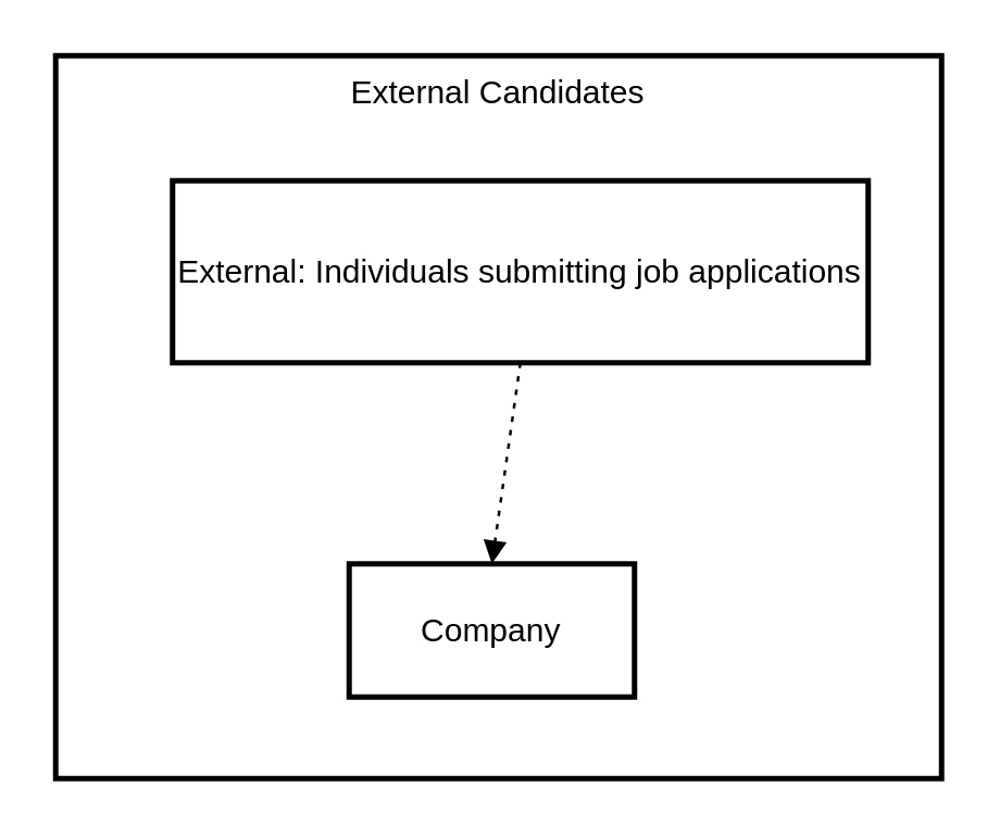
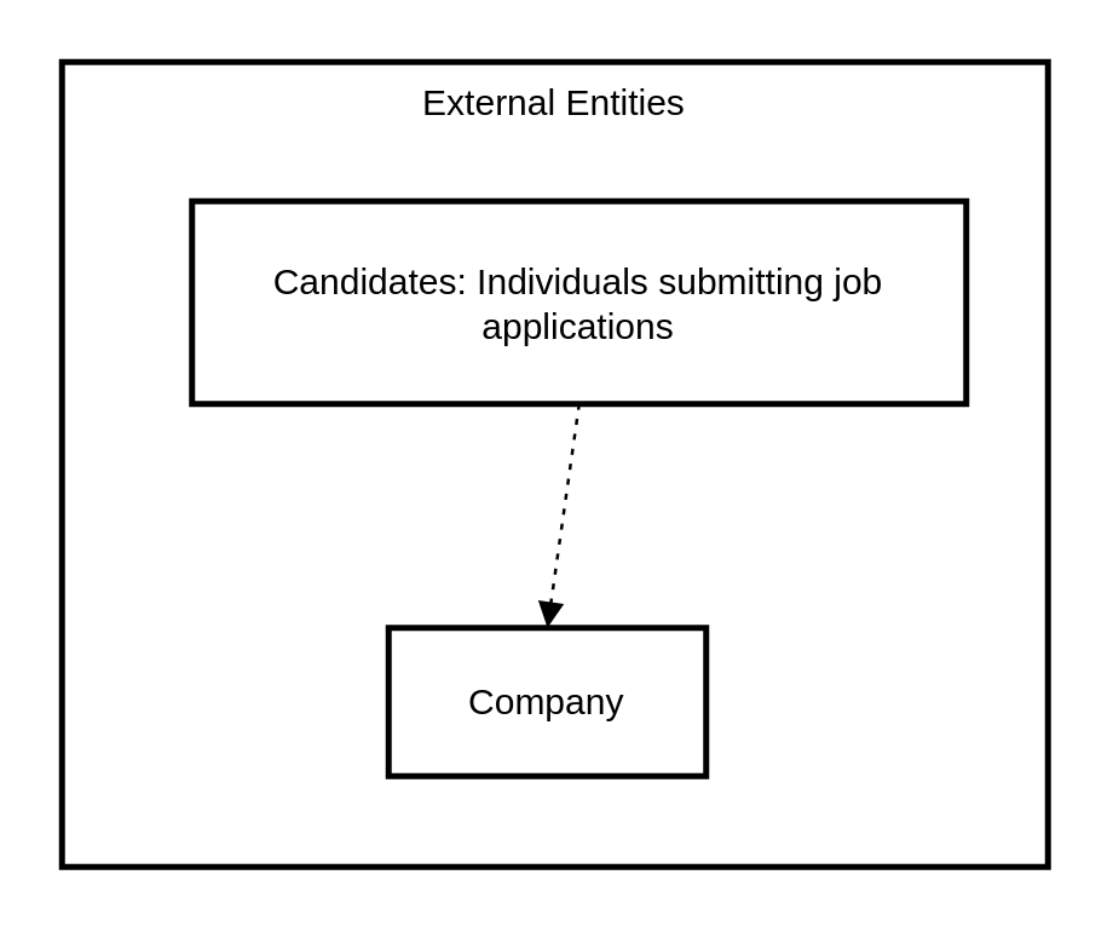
  <mxCell id="0" />
  <mxCell id="1" parent="0" />
- <mxCell id="2" value="External Candidates" style="whiteSpace=wrap;strokeWidth=2;verticalAlign=top;" vertex="1" parent="1"><mxGeometry x="20" y="20" width="326" height="266" as="geometry" /></mxCell>
- <mxCell id="3" value="External: Individuals submitting job applications" style="whiteSpace=wrap;strokeWidth=2;" vertex="1" parent="2"><mxGeometry x="43" y="46" width="256" height="67" as="geometry" /></mxCell>
+ <mxCell id="2" value="External Entities" style="whiteSpace=wrap;strokeWidth=2;verticalAlign=top;" vertex="1" parent="1"><mxGeometry x="20" y="20" width="326" height="266" as="geometry" /></mxCell>
+ <mxCell id="3" value="Candidates: Individuals submitting job applications" style="whiteSpace=wrap;strokeWidth=2;" vertex="1" parent="2"><mxGeometry x="43" y="46" width="256" height="67" as="geometry" /></mxCell>
  <mxCell id="4" value="Company" style="whiteSpace=wrap;strokeWidth=2;" vertex="1" parent="2"><mxGeometry x="108" y="187" width="105" height="49" as="geometry" /></mxCell>
  <mxCell id="5" value="" style="curved=1;dashed=1;dashPattern=2 3;startArrow=none;endArrow=block;exitX=0.5;exitY=0.99;entryX=0.5;entryY=0;" edge="1" parent="2" source="3" target="4"><mxGeometry relative="1" as="geometry"><Array as="points" /></mxGeometry></mxCell>
